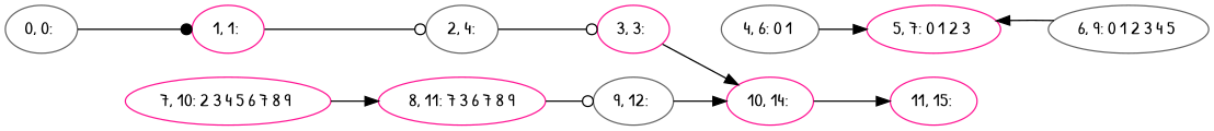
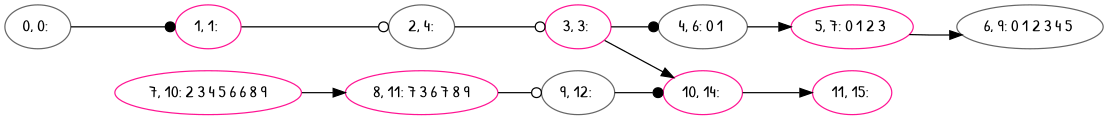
  digraph {
    fontname="Patrick Hand"
    rankdir=LR
    node [color=deeppink fontname="Patrick Hand"]
    edge [arrowhead=normal fontname="Patrick Hand"]
    n1 [color=gray40 label="0, 0: "]
    n2 [label="1, 1: "]
    n3 [color=gray40 label="2, 4:"]
    n4 [label="3, 3: "]
    n5 [color=gray40 label="4, 6: 0 1 "]
    n6 [label="10, 14: "]
    n7 [label="5, 7: 0 1 2 3 "]
    n8 [label="11, 15: "]
    n9 [color=gray40 label="6, 9: 0 1 2 3 4 5 "]
-   n10 [label="7, 10: 2 3 4 5 6 7 8 9 "]
+   n10 [label="7, 10: 2 3 4 5 6 6 8 9"]
    n11 [label="8, 11: 7 3 6 7 8 9"]
    n12 [color=gray40 label="9, 12: "]
    n1 -> n2 [arrowhead=dot]
    n2 -> n3 [arrowhead=odot]
    n3 -> n4 [arrowhead=odot]
+   n4 -> n5 [arrowhead=dot]
    n4 -> n6
    n5 -> n7
    n6 -> n8
-   n9 -> n7
+   n7 -> n9
    n10 -> n11
    n11 -> n12 [arrowhead=odot]
-   n12 -> n6
+   n12 -> n6 [arrowhead=dot]
  }
